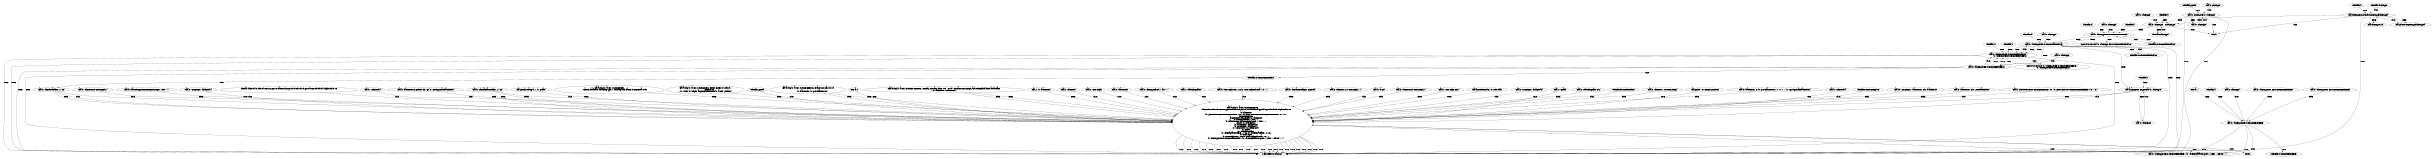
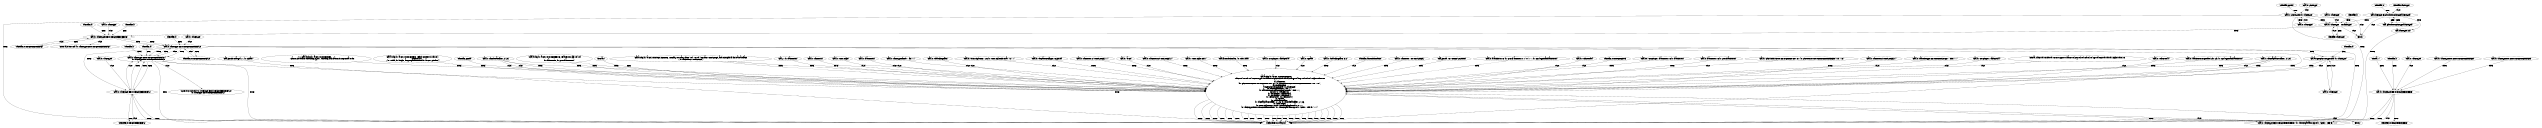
  digraph {
    n1 [label="(Call,h->slice_type     = slice_type)"]
    n2 [label="(Call,h->slice_type == AV_PICTURE_TYPE_SP)"]
    n3 [label="(Block,)"]
    n4 [label="(Identifier,slice_type)"]
    n5 [label="(Call,h->pict_type = h->slice_type)"]
    n6 [label="(MethodReturn,static int)"]
    n7 [label="(Call,h->slice_type)"]
    n8 [label="(Call,h->slice_type == AV_PICTURE_TYPE_SP)"]
    n9 [label="(Identifier,AV_PICTURE_TYPE_SP)"]
    n10 [label="(ControlStructure,if (h->slice_type == AV_PICTURE_TYPE_SP))"]
    n11 [label="(Call,slice_type = golomb_to_pict_type[slice_type])"]
    n12 [label="(Call,slice_type & 3)"]
    n13 [label="(Call,golomb_to_pict_type[slice_type])"]
    n14 [label="(Call,h->slice_type == AV_PICTURE_TYPE_SP ||\n        h->slice_type == AV_PICTURE_TYPE_SI)"]
    n15 [label="(Call,h->slice_type == AV_PICTURE_TYPE_SI)"]
    n16 [label="(Call,av_get_picture_type_char(h->slice_type))"]
    n17 [label="(Identifier,AV_PICTURE_TYPE_SP)"]
    n18 [label="(ControlStructure,if (h->slice_type == AV_PICTURE_TYPE_SP ||\n        h->slice_type == AV_PICTURE_TYPE_SI))"]
    n19 [label="(Identifier,AV_PICTURE_TYPE_SI)"]
    n20 [label="(Call,av_log(h->avctx, AV_LOG_DEBUG,\n               \"slice:%d %s mb:%d %c%s%s pps:%u frame:%d poc:%d/%d ref:%d/%d qp:%d loop:%d:%d:%d weight:%d%s %s\n\",\n               h->slice_num,\n               (h->picture_structure == PICT_FRAME ? \"F\" : h->picture_structure == PICT_TOP_FIELD ? \"T\" : \"B\"),\n               first_mb_in_slice,\n               av_get_picture_type_char(h->slice_type),\n               h->slice_type_fixed ? \" fix\" : \"\",\n               h->nal_unit_type == NAL_IDR_SLICE ? \" IDR\" : \"\",\n               pps_id, h->frame_num,\n               h->cur_pic_ptr->field_poc[0],\n               h->cur_pic_ptr->field_poc[1],\n               h->ref_count[0], h->ref_count[1],\n               h->qscale,\n               h->deblocking_filter,\n               h->slice_alpha_c0_offset / 2 - 26, h->slice_beta_offset / 2 - 26,\n               h->use_weight,\n               h->use_weight == 1 && h->use_weight_chroma ? \"c\" : \"\",\n               h->slice_type == AV_PICTURE_TYPE_B ? (h->direct_spatial_mv_pred ? \"SPAT\" : \"TEMP\") : \"\"))"]
    n21 [label="(Call,h->slice_type)"]
    n22 [label="(Call,h->slice_type == AV_PICTURE_TYPE_B ? (h->direct_spatial_mv_pred ? \"SPAT\" : \"TEMP\") : \"\")"]
    n23 [label="(Block,)"]
    n24 [label="(Call,h->slice_type == AV_PICTURE_TYPE_B)"]
    n25 [label="(Identifier,AV_PICTURE_TYPE_B)"]
    n26 [label="(Identifier,h)"]
    n27 [label="(Call,h->ref_count[0])"]
    n28 [label="(Identifier,AV_LOG_DEBUG)"]
    n29 [label="(Call,h0->cur_pic_ptr->frame_num != h->frame_num)"]
    n30 [label="(Call,h->frame_num != h->prev_frame_num)"]
    n31 [label="(Call,h->slice_type)"]
    n32 [label="(Call,h->picture_structure == PICT_FRAME ? \"F\" : h->picture_structure == PICT_TOP_FIELD ? \"T\" : \"B\")"]
    n33 [label="(Call,h->slice_num&(MAX_SLICES-1))"]
    n34 [label="(Identifier,h)"]
    n35 [label="(Call,h->nal_unit_type == NAL_IDR_SLICE ? \" IDR\" : \"\")"]
    n36 [label="(Call,h->cur_pic_ptr->field_poc[1])"]
    n37 [label="(Literal,\"slice:%d %s mb:%d %c%s%s pps:%u frame:%d poc:%d/%d ref:%d/%d qp:%d loop:%d:%d:%d weight:%d%s %s\n\")"]
    n38 [label="(Call,h->ref_count[1])"]
    n39 [label="(Call,h->slice_type)"]
    n40 [label="(Call,h->slice_type_nos == AV_PICTURE_TYPE_B)"]
    n41 [label="(Call,h->frame_num = get_bits(&h->gb, h->sps.log2_max_frame_num))"]
    n42 [label="(Call,h->slice_alpha_c0_offset / 2 - 26)"]
    n43 [label="(Identifier,h)"]
    n44 [label="(Call,get_chroma_qp(h, 1, h->qscale))"]
    n45 [label="(Call,av_log(h->avctx, AV_LOG_INFO,\n                       \"Cannot parallelize deblocking type 1, decoding such frames in sequential order\n\"))"]
    n46 [label="(Call,av_log(h->avctx, AV_LOG_INFO, \"Reinit context to %dx%d, \"\n               \"pix_fmt: %s\n\", h->width, h->height, av_get_pix_fmt_name(h->avctx->pix_fmt)))"]
    n47 [label="(Identifier,pps_id)"]
    n48 [label="(Call,h->slice_type_nos == AV_PICTURE_TYPE_B)"]
    n49 [label="(Identifier,pps_id)"]
    n50 [label="(Identifier,h)"]
    n51 [label="(Call,h->slice_beta_offset / 2 - 26)"]
    n52 [label="(Call,av_log(h->avctx, AV_LOG_DEBUG, \"Frame num gap %d %d\n\",\n                   h->frame_num, h->prev_frame_num))"]
    n53 [label="(Literal,0)"]
    n54 [label="(Call,av_log(h->avctx, AV_LOG_WARNING, \"Possibly too many slices (%d >= %d), increase MAX_SLICES and recompile if there are artifacts\n\", h->slice_num, MAX_SLICES))"]
    n55 [label="(Call,2 * h->frame_num)"]
    n56 [label="(Call,h->slice_type)"]
    n57 [label="(Call,h->slice_num)"]
    n58 [label="(Call,h->use_weight)"]
    n59 [label="(Call,h->frame_num)"]
    n60 [label="(Identifier,h)"]
    n61 [label="(Literal,\"\")"]
    n62 [label="(Call,h->slice_type_fixed ? \" fix\" : \"\")"]
    n63 [label="(Call,h->deblocking_filter)"]
    n64 [label="(Call,h->slice_type)"]
    n65 [label="(Identifier,h)"]
    n66 [label="(Call,h->use_weight == 1 && h->use_weight_chroma ? \"c\" : \"\")"]
    n67 [label="(Identifier,h)"]
    n68 [label="(Identifier,h)"]
    n69 [label="(Call,h->dequant_coeff_pps != pps_id)"]
    n70 [label="(Identifier,slice_type)"]
    n71 [label="(Call,h->slice_num & (MAX_SLICES - 1))"]
    n72 [label="(Call,h->slice_type)"]
    n73 [label="(Identifier,h)"]
    n74 [label="(Call,h->avctx)"]
    n75 [label="(Call,h->slice_num&(MAX_SLICES-1))"]
    n76 [label="(Call,h->use_weight == 1)"]
    n77 [label="(Call,first_mb_in_slice / h->mb_width)"]
    n78 [label="(Call,h->cur_pic_ptr->field_poc[0])"]
    n79 [label="(Call,h->qscale)"]
    n80 [label="(Call,h->deblocking_filter = 2)"]
    n81 [label="(Call,h->pict_type)"]
    n82 [label="(Identifier,first_mb_in_there)"]
    n83 [label="(Call,h->slice_num >= MAX_SLICES)"]
    n84 [label="(Call,pps_id >= MAX_PPS_COUNT)"]
    n85 [label="(Call,h->frame_num != (h->prev_frame_num + 1) % (1 << h->sps.log2_max_frame_num))"]
    n1 -> n2 [label="DDG: "]
    n1 -> n3 [label="AST: "]
    n1 -> n4 [label="CFG: "]
    n2 -> n8 [label="DDG: "]
    n2 -> n8 [label="DDG: "]
    n2 -> n9 [label="CFG: "]
    n2 -> n10 [label="AST: "]
    n4 -> n1 [label="AST: "]
    n5 -> n1 [label="DDG: "]
    n5 -> n3 [label="AST: "]
    n5 -> n6 [label="DDG: "]
    n5 -> n6 [label="DDG: "]
    n5 -> n7 [label="CFG: "]
    n7 -> n5 [label="AST: "]
    n8 -> n6 [label="DDG: "]
    n8 -> n6 [label="DDG: "]
    n8 -> n14 [label="AST: "]
    n8 -> n14 [label="DDG: "]
    n8 -> n14 [label="DDG: "]
    n8 -> n15 [label="DDG: "]
    n8 -> n16 [label="DDG: "]
    n8 -> n17 [label="CFG: "]
    n9 -> n2 [label="AST: "]
    n11 -> n1 [label="DDG: "]
    n11 -> n3 [label="AST: "]
-   n11 -> n6 [label="DDG: "]
+   n12 -> n6 [label="DDG: "]
    n11 -> n12 [label="DDG: "]
    n11 -> n13 [label="CFG: "]
-   n13 -> n11 [label="AST: "]
+   n13 -> n11 [label="CFG: "]
    n14 -> n6 [label="DDG: "]
    n14 -> n6 [label="DDG: "]
    n14 -> n6 [label="DDG: "]
    n14 -> n8 [label="CFG: "]
    n14 -> n15 [label="CFG: "]
    n14 -> n18 [label="AST: "]
    n15 -> n6 [label="DDG: "]
    n15 -> n6 [label="DDG: "]
    n15 -> n14 [label="AST: "]
    n15 -> n14 [label="DDG: "]
    n15 -> n14 [label="DDG: "]
-   n15 -> n19 [label="AST: "]
+   n15 -> n19 [label="CFG: "]
    n16 -> n20 [label="AST: "]
    n16 -> n20 [label="DDG: "]
    n16 -> n21 [label="CFG: "]
    n17 -> n8 [label="AST: "]
-   n19 -> n51 [label="AST: "]
+   n19 -> n15 [label="AST: "]
    n20 -> n6 [label="DDG: "]
    n20 -> n6 [label="DDG: "]
    n20 -> n6 [label="DDG: "]
    n20 -> n6 [label="DDG: "]
    n20 -> n6 [label="DDG: "]
    n20 -> n6 [label="DDG: "]
    n20 -> n6 [label="DDG: "]
    n20 -> n6 [label="DDG: "]
    n20 -> n6 [label="DDG: "]
    n20 -> n6 [label="DDG: "]
    n20 -> n6 [label="DDG: "]
    n20 -> n6 [label="DDG: "]
    n20 -> n6 [label="DDG: "]
    n20 -> n6 [label="DDG: "]
    n20 -> n6 [label="DDG: "]
    n20 -> n6 [label="DDG: "]
    n20 -> n6 [label="DDG: "]
    n20 -> n6 [label="DDG: "]
    n20 -> n6 [label="DDG: "]
    n20 -> n6 [label="DDG: "]
    n20 -> n6 [label="DDG: "]
    n20 -> n6 [label="DDG: "]
    n20 -> n22 [label="CFG: "]
    n20 -> n23 [label="AST: "]
    n21 -> n16 [label="AST: "]
    n22 -> n20 [label="AST: "]
    n24 -> n6 [label="DDG: "]
    n24 -> n6 [label="DDG: "]
    n24 -> n22 [label="AST: "]
    n24 -> n25 [label="CFG: "]
    n26 -> n1 [label="CFG: "]
    n27 -> n20 [label="AST: "]
    n28 -> n20 [label="AST: "]
    n29 -> n20 [label="DDG: "]
    n30 -> n20 [label="DDG: "]
    n31 -> n2 [label="AST: "]
    n32 -> n20 [label="AST: "]
    n33 -> n20 [label="DDG: "]
    n34 -> n14 [label="CFG: "]
    n35 -> n20 [label="AST: "]
    n36 -> n20 [label="AST: "]
    n37 -> n20 [label="AST: "]
    n38 -> n20 [label="AST: "]
    n39 -> n24 [label="AST: "]
    n40 -> n24 [label="DDG: "]
    n41 -> n20 [label="DDG: "]
    n42 -> n20 [label="AST: "]
    n42 -> n20 [label="DDG: "]
    n42 -> n20 [label="DDG: "]
    n43 -> n2 [label="CFG: "]
    n44 -> n20 [label="DDG: "]
    n45 -> n20 [label="DDG: "]
    n46 -> n20 [label="DDG: "]
    n47 -> n20 [label="AST: "]
    n48 -> n24 [label="DDG: "]
    n49 -> n5 [label="CFG: "]
    n50 -> n8 [label="CFG: "]
    n51 -> n20 [label="AST: "]
    n51 -> n20 [label="DDG: "]
    n51 -> n20 [label="DDG: "]
    n52 -> n20 [label="DDG: "]
    n52 -> n20 [label="DDG: "]
    n53 -> n20 [label="CFG: "]
    n54 -> n20 [label="DDG: "]
    n54 -> n20 [label="DDG: "]
    n55 -> n20 [label="DDG: "]
    n56 -> n15 [label="AST: "]
    n57 -> n20 [label="AST: "]
    n58 -> n20 [label="AST: "]
    n59 -> n20 [label="AST: "]
    n60 -> n11 [label="CFG: "]
    n61 -> n24 [label="CFG: "]
    n62 -> n20 [label="AST: "]
    n63 -> n20 [label="AST: "]
    n64 -> n1 [label="AST: "]
    n65 -> n16 [label="CFG: "]
    n66 -> n20 [label="AST: "]
    n67 -> n14 [label="CFG: "]
    n68 -> n2 [label="CFG: "]
    n69 -> n20 [label="DDG: "]
    n70 -> n11 [label="AST: "]
    n71 -> n20 [label="DDG: "]
    n72 -> n8 [label="AST: "]
    n73 -> n24 [label="CFG: "]
    n74 -> n20 [label="AST: "]
    n75 -> n20 [label="DDG: "]
    n76 -> n20 [label="DDG: "]
    n77 -> n20 [label="DDG: "]
    n78 -> n20 [label="AST: "]
    n79 -> n20 [label="AST: "]
    n80 -> n20 [label="DDG: "]
    n81 -> n5 [label="AST: "]
    n82 -> n20 [label="AST: "]
    n83 -> n20 [label="DDG: "]
    n84 -> n20 [label="DDG: "]
    n85 -> n20 [label="DDG: "]
  }
